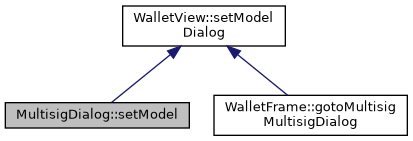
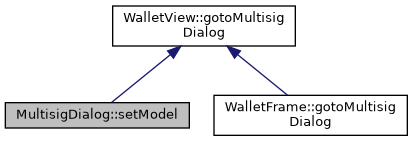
  digraph {
    rankdir=TB
    node [color=black fillcolor=white fontname=Helvetica fontsize=10 shape=record style=filled]
    edge [color=midnightblue dir=back fontname=Helvetica fontsize=10 labelfontname=Helvetica labelfontsize=10 style=solid]
    n1 [fillcolor=grey75 fontcolor=black height=0.2 label="MultisigDialog::setModel" width=0.4]
-   n2 [height=0.2 label="WalletView::setModel\lDialog" width=0.4]
-   n3 [height=0.2 label="WalletFrame::gotoMultisig\lMultisigDialog" width=0.4]
+   n2 [height=0.2 label="WalletView::gotoMultisig\lDialog" width=0.4]
+   n3 [height=0.2 label="WalletFrame::gotoMultisig\lDialog" width=0.4]
    n2 -> n1
    n2 -> n3
  }
